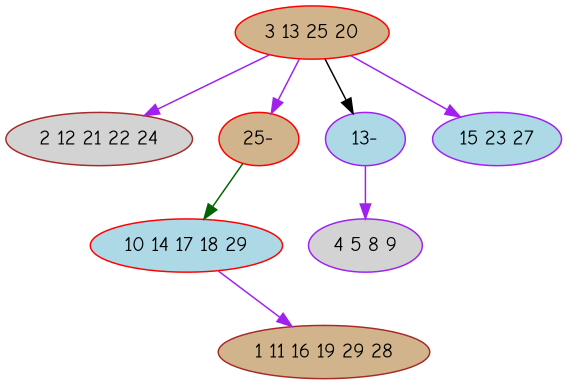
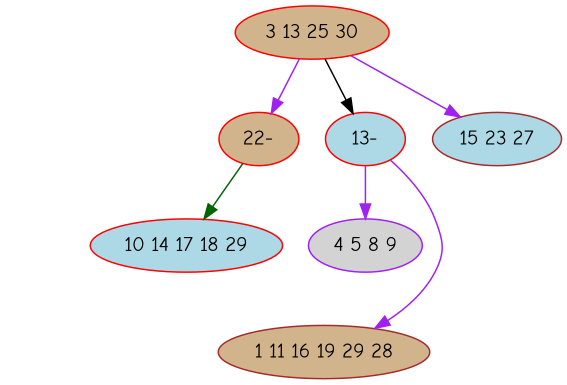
  digraph {
    fontname="Comic Neue"
    node [color=red fillcolor=tan fontname="Comic Neue" style=filled]
    edge [color=purple fontname="Comic Neue"]
-   n1 [label="3 13 25 20"]
-   n2 [color=brown fillcolor=lightgrey label="2 12 21 22 24"]
-   n3 [label="25-"]
-   n4 [color=purple fillcolor=lightblue label="13-"]
-   n5 [color=purple fillcolor=lightblue label="15 23 27"]
+   n1 [label="3 13 25 30"]
+   n3 [label="22-"]
+   n4 [fillcolor=lightblue label="13-"]
+   n5 [color=brown fillcolor=lightblue label="15 23 27"]
    n6 [fillcolor=lightblue label="10 14 17 18 29"]
    n7 [color=purple fillcolor=lightgrey label="4 5 8 9"]
    n8 [color=brown label="1 11 16 19 29 28"]
-   n1 -> n2
    n1 -> n3
    n1 -> n4 [color=black]
    n1 -> n5
    n3 -> n6 [color=darkgreen]
    n4 -> n7
-   n6 -> n8
+   n4 -> n8
  }
